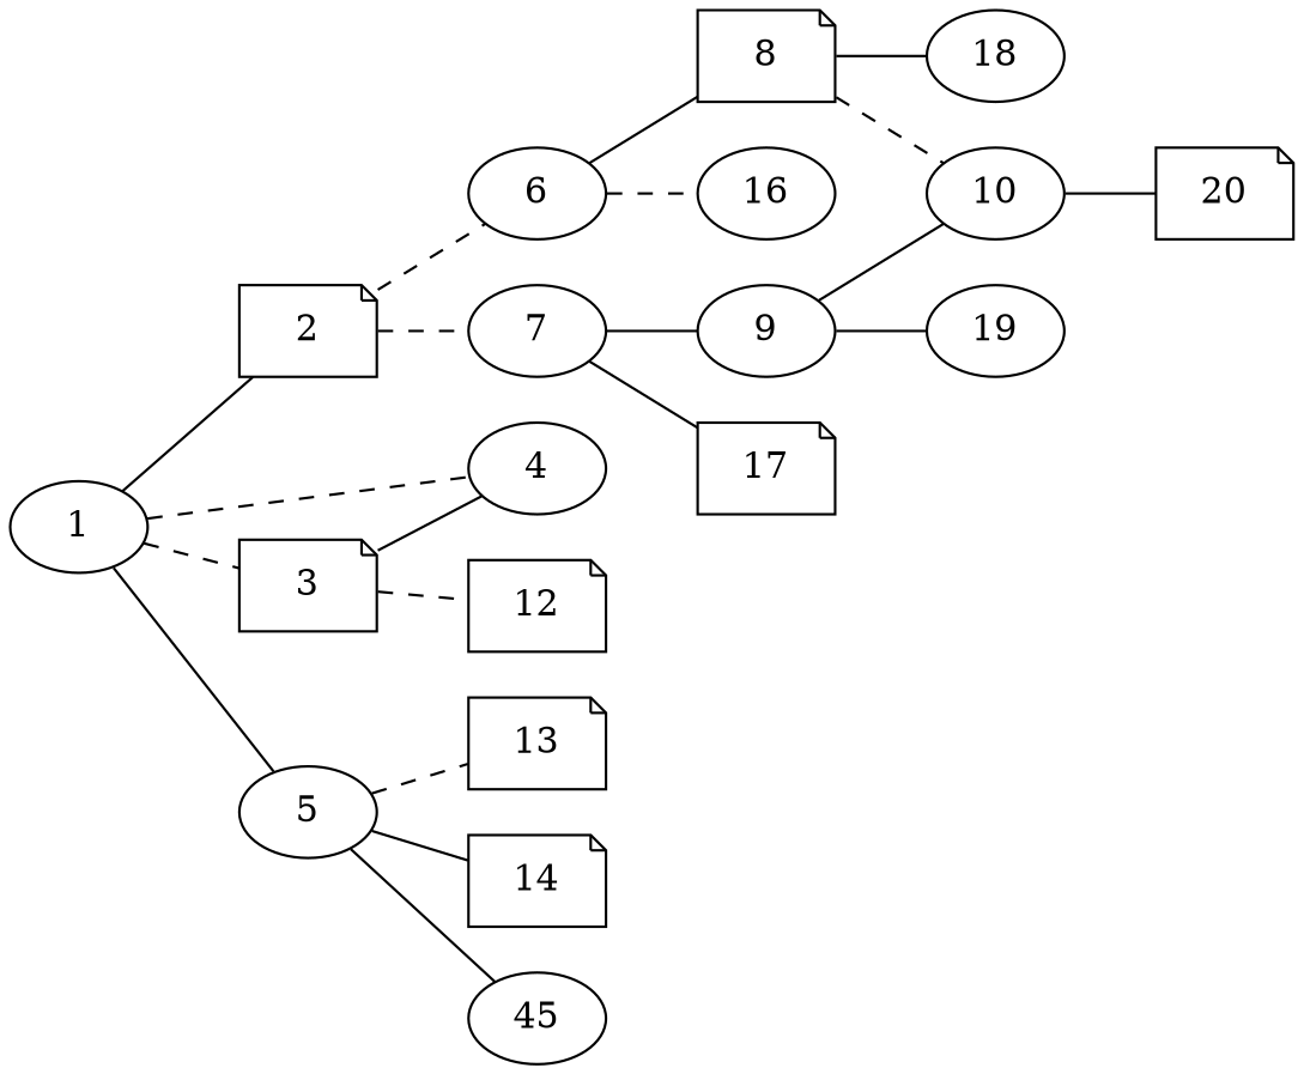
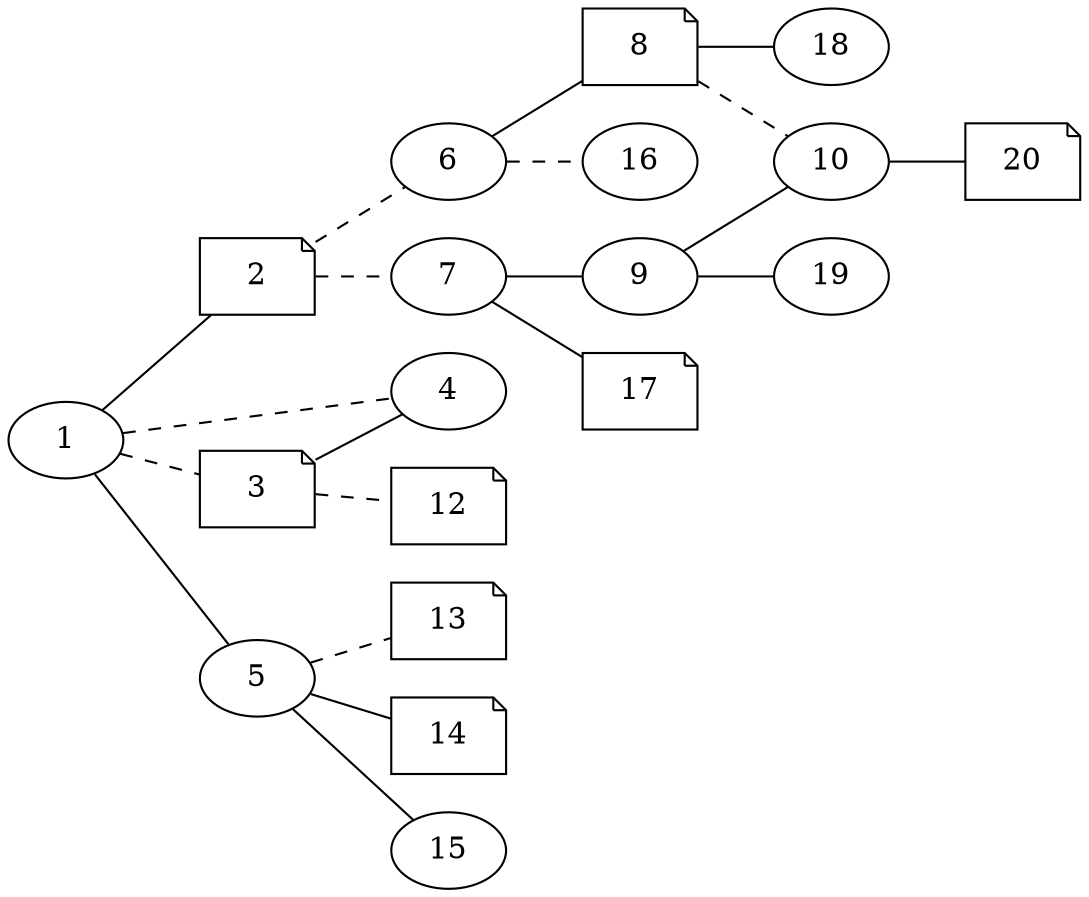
  graph {
    rankdir=LR
    node [chem=C shape=ellipse]
    edge [style=solid valence=1]
    1
    2 [shape=note]
    3 [shape=note]
    4 [chem=O]
    5
    6
    7
    12 [chem=H shape=note]
    13 [chem=H shape=note]
    14 [chem=H shape=note]
-   15 [chem=H label=45]
+   15 [chem=H]
    8 [shape=note]
    16 [chem=H]
    9
    17 [chem=H shape=note]
    10
    18 [chem=H]
    19 [chem=H]
    20 [chem=H shape=note]
    1 -- 2
    1 -- 3 [style=dashed]
    1 -- 4 [style=dashed]
    1 -- 5
    2 -- 6 [style=dashed valence=2]
    2 -- 7 [style=dashed]
    3 -- 4
    3 -- 12 [style=dashed]
    5 -- 13 [style=dashed]
    5 -- 14
    5 -- 15
    6 -- 8
    6 -- 16 [style=dashed]
    7 -- 9 [valence=2]
    7 -- 17
    8 -- 10 [style=dashed valence=2]
    8 -- 18
    9 -- 10
    9 -- 19
    10 -- 20
  }
